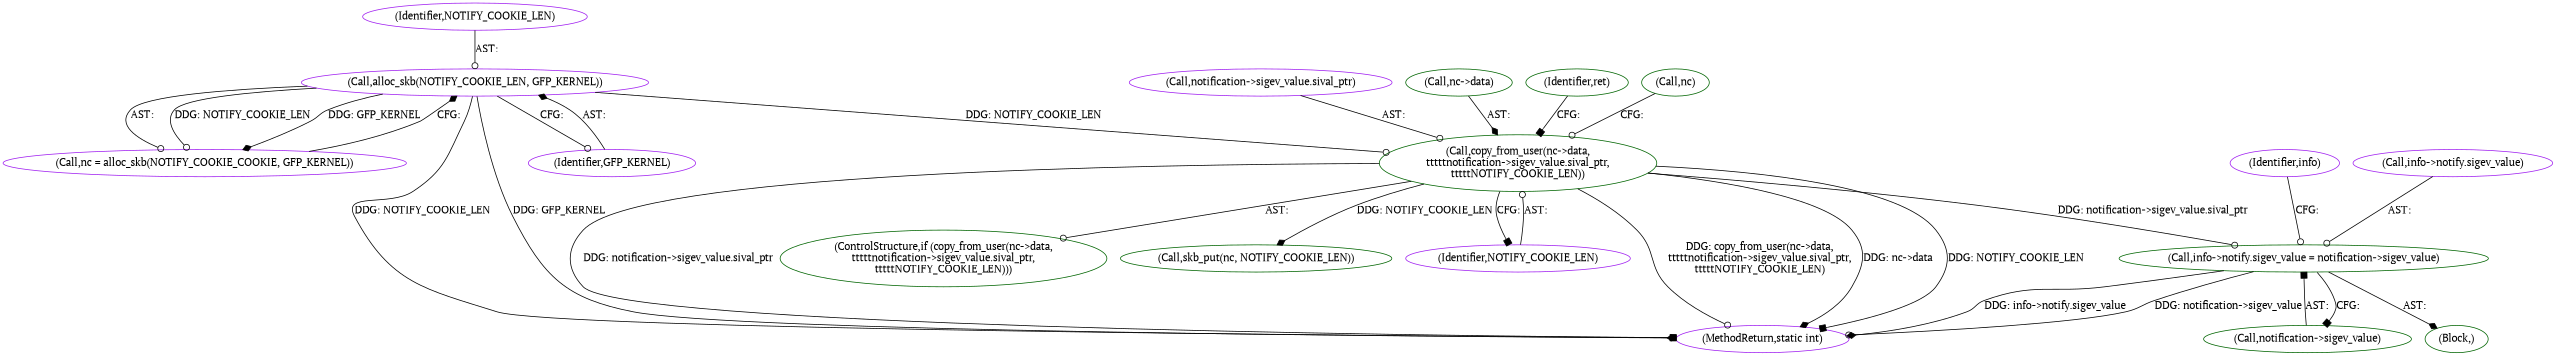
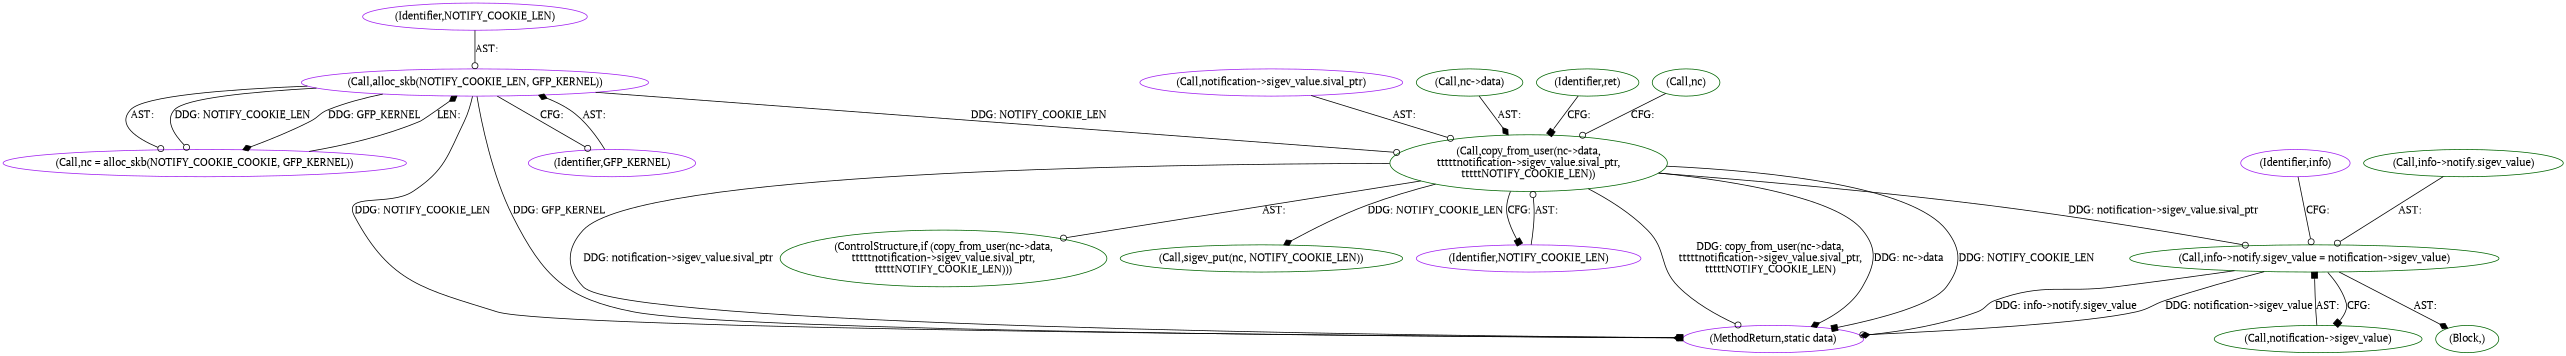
  digraph {
    fontname="PT Serif"
    node [color=darkgreen fontname="PT Serif"]
    edge [arrowhead=odot fontname="PT Serif"]
    n1 [label="(Call,info->notify.sigev_value = notification->sigev_value)"]
    n2 [label="(Call,notification->sigev_value)"]
    n3 [label="(Block,)"]
-   n4 [color=purple label="(MethodReturn,static int)"]
+   n4 [color=purple label="(MethodReturn,static data)"]
    n5 [label="(Call,copy_from_user(nc->data,\n\t\t\t\t\tnotification->sigev_value.sival_ptr,\n\t\t\t\t\tNOTIFY_COOKIE_LEN))"]
    n6 [label="(ControlStructure,if (copy_from_user(nc->data,\n\t\t\t\t\tnotification->sigev_value.sival_ptr,\n\t\t\t\t\tNOTIFY_COOKIE_LEN)))"]
-   n7 [label="(Call,skb_put(nc, NOTIFY_COOKIE_LEN))"]
+   n7 [label="(Call,sigev_put(nc, NOTIFY_COOKIE_LEN))"]
    n8 [color=purple label="(Identifier,NOTIFY_COOKIE_LEN)"]
    n9 [color=purple label="(Call,alloc_skb(NOTIFY_COOKIE_LEN, GFP_KERNEL))"]
    n10 [color=purple label="(Identifier,GFP_KERNEL)"]
    n11 [color=purple label="(Call,nc = alloc_skb(NOTIFY_COOKIE_COOKIE, GFP_KERNEL))"]
    n12 [color=purple label="(Call,notification->sigev_value.sival_ptr)"]
    n13 [label="(Call,nc->data)"]
    n14 [label="(Identifier,ret)"]
    n15 [color=purple label="(Identifier,NOTIFY_COOKIE_LEN)"]
    n16 [color=purple label="(Identifier,info)"]
    n17 [label="(Call,nc)"]
-   n18 [color=purple label="(Call,info->notify.sigev_value)"]
+   n18 [label="(Call,info->notify.sigev_value)"]
    n1 -> n2 [arrowhead=box label="CFG: "]
    n1 -> n3 [arrowhead=diamond label="AST: "]
    n1 -> n4 [arrowhead=diamond label="DDG: info->notify.sigev_value"]
    n1 -> n4 [label="DDG: notification->sigev_value"]
    n2 -> n1 [arrowhead=box label="AST: "]
    n5 -> n1 [label="DDG: notification->sigev_value.sival_ptr"]
    n5 -> n4 [label="DDG: copy_from_user(nc->data,\n\t\t\t\t\tnotification->sigev_value.sival_ptr,\n\t\t\t\t\tNOTIFY_COOKIE_LEN)"]
    n5 -> n4 [arrowhead=diamond label="DDG: nc->data"]
    n5 -> n4 [arrowhead=box label="DDG: NOTIFY_COOKIE_LEN"]
    n5 -> n4 [arrowhead=box label="DDG: notification->sigev_value.sival_ptr"]
    n5 -> n6 [label="AST: "]
    n5 -> n7 [arrowhead=diamond label="DDG: NOTIFY_COOKIE_LEN"]
    n5 -> n8 [arrowhead=box label="CFG: "]
    n8 -> n5 [label="AST: "]
    n9 -> n4 [arrowhead=box label="DDG: NOTIFY_COOKIE_LEN"]
    n9 -> n4 [arrowhead=diamond label="DDG: GFP_KERNEL"]
    n9 -> n5 [label="DDG: NOTIFY_COOKIE_LEN"]
    n9 -> n10 [label="CFG: "]
    n9 -> n11 [label="AST: "]
    n9 -> n11 [label="DDG: NOTIFY_COOKIE_LEN"]
    n9 -> n11 [arrowhead=diamond label="DDG: GFP_KERNEL"]
    n10 -> n9 [arrowhead=diamond label="AST: "]
-   n11 -> n9 [arrowhead=diamond label="CFG: "]
+   n11 -> n9 [arrowhead=diamond label="LEN: "]
    n12 -> n5 [label="AST: "]
    n13 -> n5 [arrowhead=diamond label="AST: "]
    n14 -> n5 [arrowhead=box label="CFG: "]
    n15 -> n9 [label="AST: "]
    n16 -> n1 [label="CFG: "]
    n17 -> n5 [label="CFG: "]
    n18 -> n1 [label="AST: "]
  }
